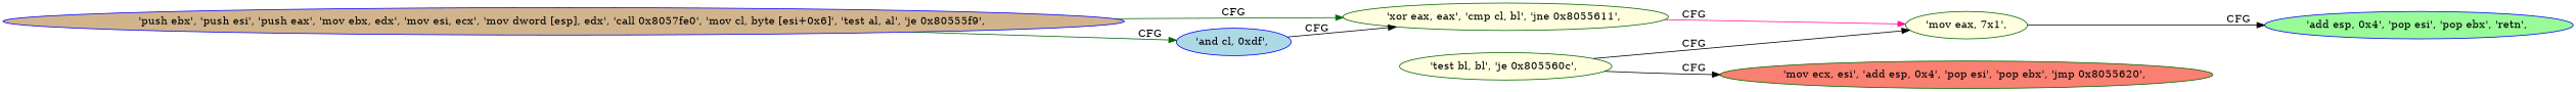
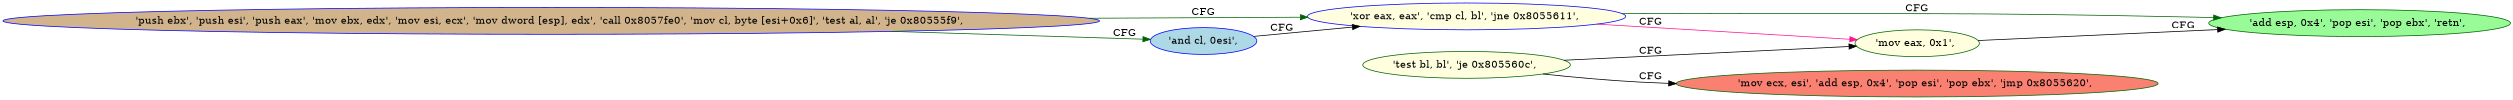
  digraph {
    rankdir=LR
    node [color=darkgreen fillcolor=lightyellow style=filled]
    edge [color=black]
    n1 [color=blue fillcolor=tan label="'push ebx', 'push esi', 'push eax', 'mov ebx, edx', 'mov esi, ecx', 'mov dword [esp], edx', 'call 0x8057fe0', 'mov cl, byte [esi+0x6]', 'test al, al', 'je 0x80555f9', "]
-   n2 [label="'xor eax, eax', 'cmp cl, bl', 'jne 0x8055611', "]
-   n3 [color=blue fillcolor=lightblue label="'and cl, 0xdf', "]
-   n4 [color=blue fillcolor=palegreen label="'add esp, 0x4', 'pop esi', 'pop ebx', 'retn', "]
-   n5 [label="'mov eax, 7x1',"]
+   n2 [color=blue label="'xor eax, eax', 'cmp cl, bl', 'jne 0x8055611', "]
+   n3 [color=blue fillcolor=lightblue label="'and cl, 0esi',"]
+   n4 [fillcolor=palegreen label="'add esp, 0x4', 'pop esi', 'pop ebx', 'retn', "]
+   n5 [label="'mov eax, 0x1', "]
    n6 [label="'test bl, bl', 'je 0x805560c', "]
    n7 [fillcolor=salmon label="'mov ecx, esi', 'add esp, 0x4', 'pop esi', 'pop ebx', 'jmp 0x8055620', "]
    n1 -> n2 [color=darkgreen label=CFG]
    n1 -> n3 [color=darkgreen label=CFG]
+   n2 -> n4 [color=darkgreen label=CFG]
    n2 -> n5 [color=deeppink label=CFG]
    n3 -> n2 [label=CFG]
    n5 -> n4 [label=CFG]
    n6 -> n5 [label=CFG]
    n6 -> n7 [label=CFG]
  }
